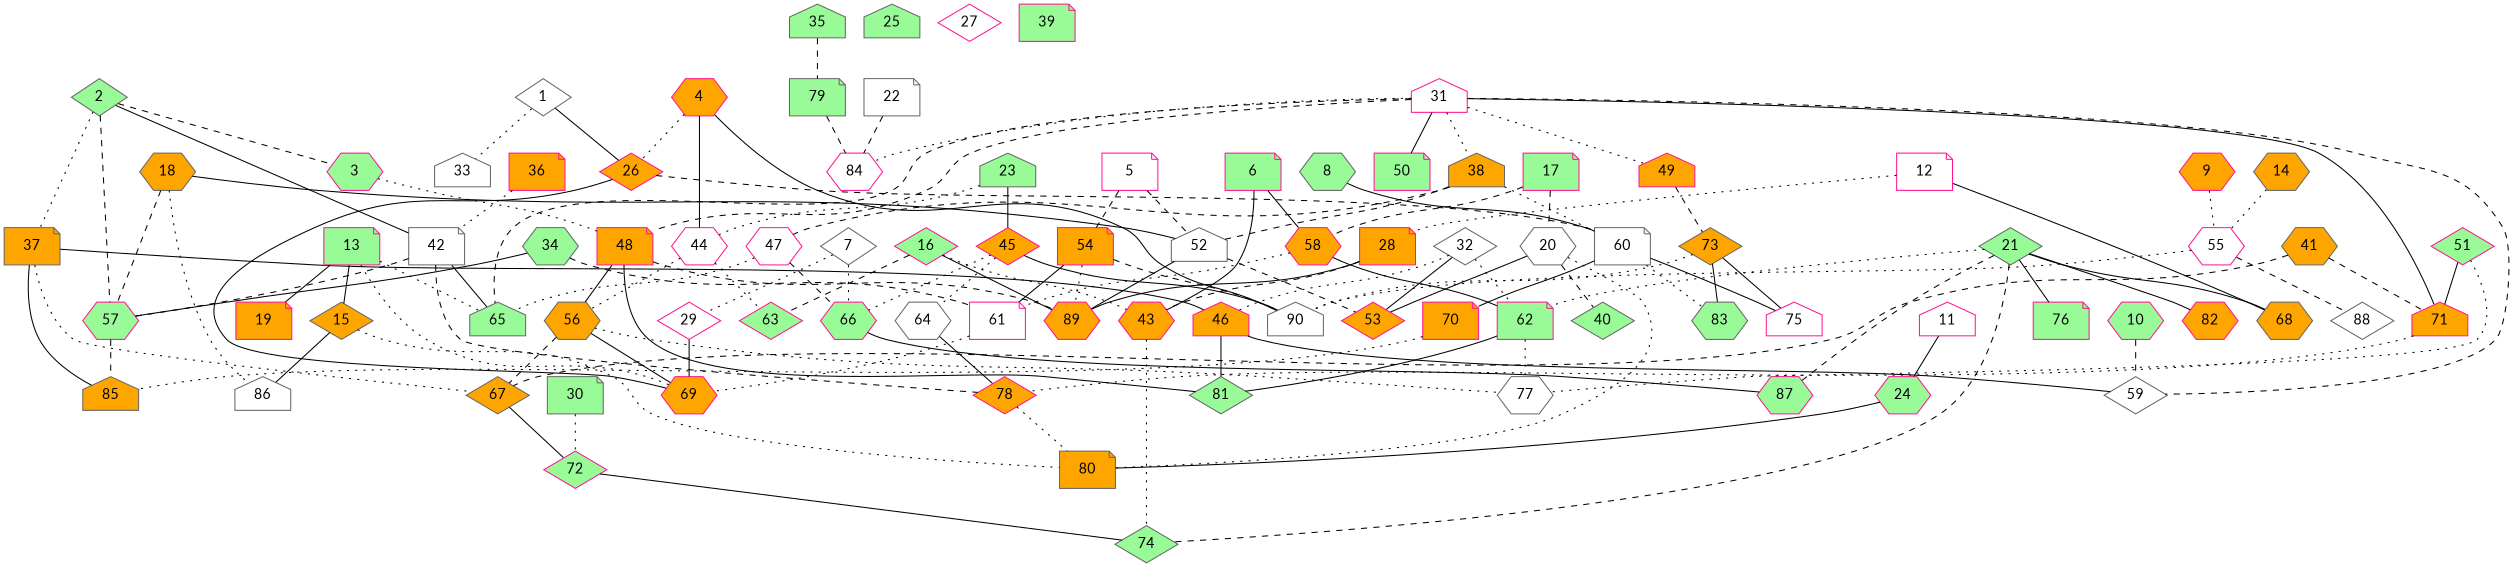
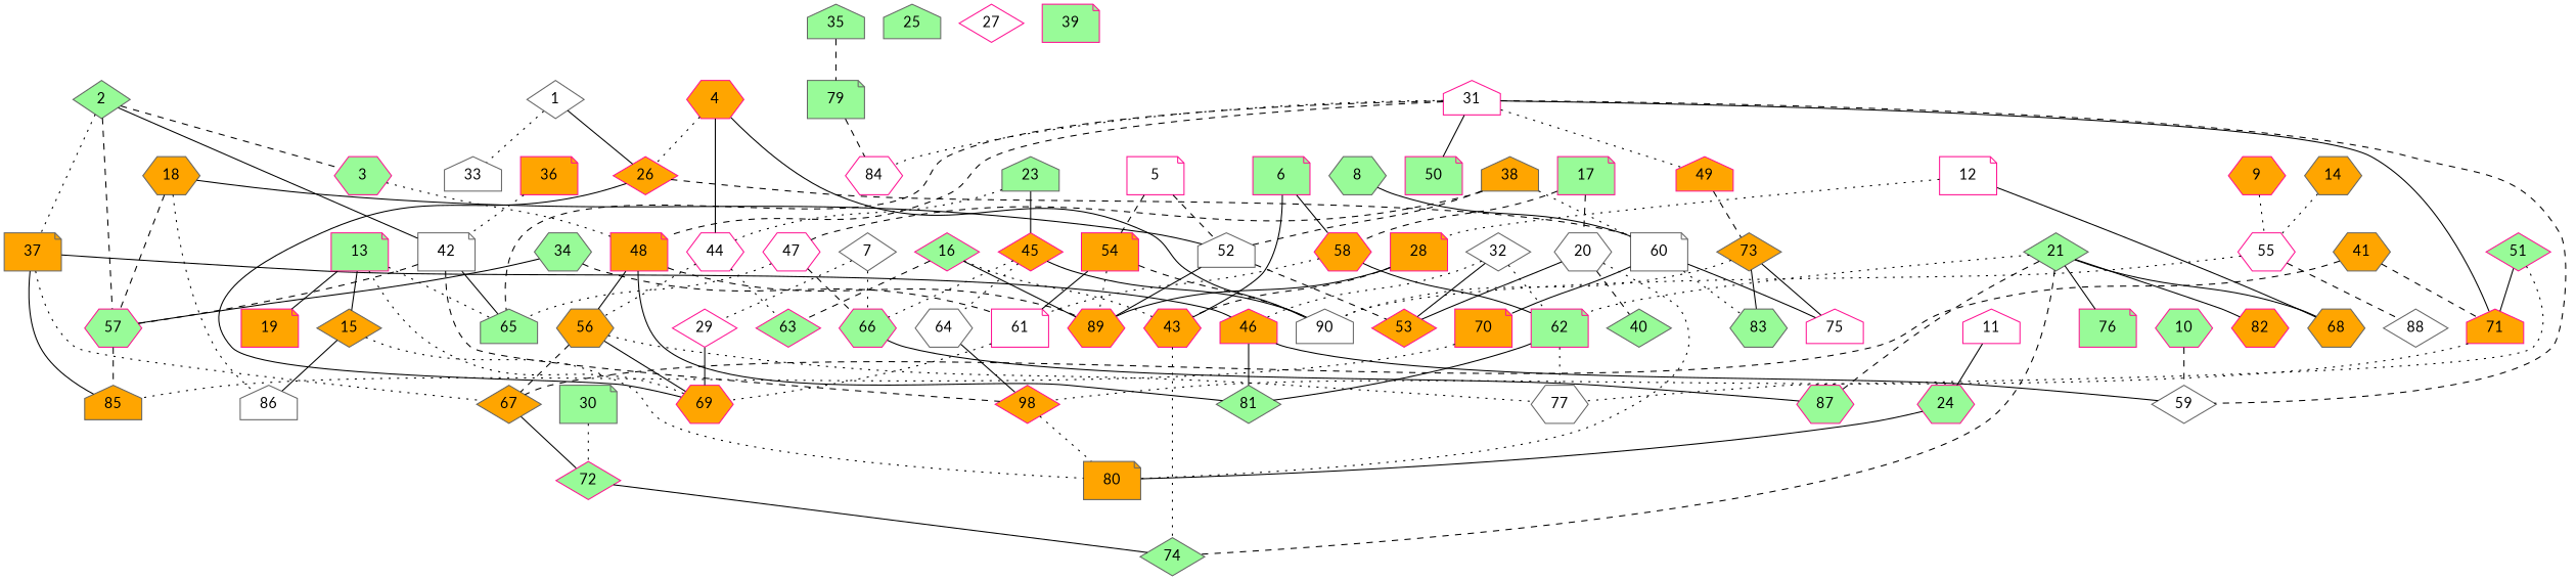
  graph {
    fontname=Lato
    node [color=deeppink fillcolor=orange fontname=Lato shape=hexagon style=filled]
    edge [fontname=Lato style=solid]
    1 [color=gray40 fillcolor=white shape=diamond]
    26 [shape=diamond]
    33 [color=gray40 fillcolor=white shape=house]
    60 [color=gray40 fillcolor=white shape=note]
    69
    2 [color=gray40 fillcolor=palegreen shape=diamond]
    3 [fillcolor=palegreen]
    37 [color=gray40 shape=note]
    42 [color=gray40 fillcolor=white shape=note]
    57 [fillcolor=palegreen]
    48 [shape=note]
    46 [shape=house]
    67 [color=gray40 shape=diamond]
    85 [color=gray40 shape=house]
    65 [color=gray40 fillcolor=palegreen shape=house]
-   78 [shape=diamond]
+   78 [shape=diamond label=98]
    89
    56 [color=gray40]
    81 [color=gray40 fillcolor=palegreen shape=diamond]
    4
    44 [fillcolor=white]
    90 [color=gray40 fillcolor=white shape=house]
    63 [fillcolor=palegreen shape=diamond]
    5 [fillcolor=white shape=note]
    52 [color=gray40 fillcolor=white shape=house]
    54 [shape=note]
    53 [shape=diamond]
    61 [fillcolor=white shape=note]
    6 [fillcolor=palegreen shape=note]
    43
    58
    74 [color=gray40 fillcolor=palegreen shape=diamond]
    62 [fillcolor=palegreen shape=note]
    7 [color=gray40 fillcolor=white shape=diamond]
    29 [fillcolor=white shape=diamond]
    66 [fillcolor=palegreen]
    87 [fillcolor=palegreen]
    8 [color=gray40 fillcolor=palegreen]
    70 [shape=note]
    75 [fillcolor=white shape=house]
    83 [color=gray40 fillcolor=palegreen]
    55 [fillcolor=white]
    9
    88 [color=gray40 fillcolor=white shape=diamond]
    10 [fillcolor=palegreen]
    59 [color=gray40 fillcolor=white shape=diamond]
    11 [fillcolor=white shape=house]
    24 [fillcolor=palegreen]
    80 [color=gray40 shape=note]
    12 [fillcolor=white shape=note]
    28 [shape=note]
    68 [color=gray40]
    13 [fillcolor=palegreen shape=note]
    15 [color=gray40 shape=diamond]
    19 [shape=note]
    86 [color=gray40 fillcolor=white shape=house]
    14 [color=gray40]
    16 [fillcolor=palegreen shape=diamond]
    17 [fillcolor=palegreen shape=note]
    20 [color=gray40 fillcolor=white]
    40 [color=gray40 fillcolor=palegreen shape=diamond]
    18 [color=gray40]
    21 [color=gray40 fillcolor=palegreen shape=diamond]
    76 [fillcolor=palegreen shape=note]
    82
    77 [color=gray40 fillcolor=white]
-   22 [color=gray40 fillcolor=white shape=note]
    84 [fillcolor=white]
    23 [color=gray40 fillcolor=palegreen shape=house]
    45 [shape=diamond]
    64 [color=gray40 fillcolor=white]
    25 [color=gray40 fillcolor=palegreen shape=house]
    27 [fillcolor=white shape=diamond]
    30 [color=gray40 fillcolor=palegreen shape=note]
    72 [fillcolor=palegreen shape=diamond]
    31 [fillcolor=white shape=house]
    38 [color=gray40 shape=house]
    49 [shape=house]
    50 [fillcolor=palegreen shape=note]
    71 [shape=house]
    47 [fillcolor=white]
    73 [color=gray40 shape=diamond]
    32 [color=gray40 fillcolor=white shape=diamond]
    34 [color=gray40 fillcolor=palegreen]
    35 [color=gray40 fillcolor=palegreen shape=house]
    79 [color=gray40 fillcolor=palegreen shape=note]
    36 [shape=note]
    39 [fillcolor=palegreen shape=note]
    41 [color=gray40]
    51 [fillcolor=palegreen shape=diamond]
    1 -- 26
    1 -- 33 [style=dotted]
    26 -- 60 [style=dashed]
    26 -- 69
    60 -- 70
    60 -- 75
    60 -- 83 [style=dotted]
    2 -- 3 [style=dashed]
    2 -- 37 [style=dotted]
    2 -- 42
    2 -- 57 [style=dashed]
    3 -- 48 [style=dotted]
    37 -- 46
    37 -- 67 [style=dotted]
    37 -- 85
    42 -- 57 [style=dashed]
    42 -- 65
    42 -- 78 [style=dashed]
    57 -- 85 [style=dashed]
    48 -- 89 [style=dashed]
    48 -- 56
    48 -- 81
    46 -- 81
    46 -- 59
    67 -- 72
    78 -- 80 [style=dotted]
    56 -- 69
    56 -- 67 [style=dashed]
    56 -- 77 [style=dotted]
    4 -- 26 [style=dotted]
    4 -- 44
    4 -- 90
    44 -- 56 [style=dotted]
    44 -- 63 [style=dotted]
    5 -- 52 [style=dashed]
    5 -- 54 [style=dashed]
    52 -- 89
    52 -- 53 [style=dashed]
    54 -- 89 [style=dotted]
    54 -- 90 [style=dashed]
    54 -- 61
    61 -- 69 [style=dotted]
    6 -- 43
    6 -- 58
    43 -- 74 [style=dotted]
    58 -- 61 [style=dotted]
    58 -- 62
    62 -- 81
    62 -- 77 [style=dotted]
    7 -- 29 [style=dotted]
    7 -- 66 [style=dotted]
    29 -- 69
    66 -- 87
    8 -- 60
    70 -- 85 [style=dotted]
    55 -- 90 [style=dotted]
    55 -- 88 [style=dashed]
    9 -- 55 [style=dotted]
    10 -- 59 [style=dashed]
    11 -- 24
    24 -- 80
    12 -- 28 [style=dotted]
    12 -- 68
    28 -- 89
    28 -- 43 [style=dashed]
    13 -- 69 [style=dotted]
    13 -- 65 [style=dotted]
    13 -- 15
    13 -- 19
    15 -- 80 [style=dotted]
    15 -- 86
    14 -- 55 [style=dotted]
    16 -- 89
    16 -- 63 [style=dashed]
    16 -- 43 [style=dotted]
    17 -- 58 [style=dashed]
    17 -- 20 [style=dashed]
    20 -- 53
    20 -- 80 [style=dotted]
    20 -- 40 [style=dashed]
    18 -- 57 [style=dashed]
    18 -- 52
    18 -- 86 [style=dotted]
    21 -- 74 [style=dashed]
    21 -- 62 [style=dotted]
    21 -- 87 [style=dashed]
    21 -- 68
    21 -- 76
    21 -- 82
-   22 -- 84 [style=dashed]
    23 -- 44 [style=dotted]
    23 -- 45
    45 -- 90
    45 -- 66 [style=dotted]
    45 -- 64 [style=dotted]
    64 -- 78
    30 -- 72 [style=dotted]
    72 -- 74
    31 -- 48 [style=dashed]
    31 -- 65 [style=dashed]
    31 -- 59 [style=dashed]
    31 -- 84 [style=dotted]
-   31 -- 38 [style=dotted]
    31 -- 49 [style=dotted]
    31 -- 50
    31 -- 71
    38 -- 60 [style=dotted]
    38 -- 52 [style=dashed]
    38 -- 47 [style=dashed]
    49 -- 73 [style=dashed]
    71 -- 78 [style=dotted]
    47 -- 65 [style=dotted]
    47 -- 66 [style=dashed]
    73 -- 90 [style=dotted]
    73 -- 75
    73 -- 83
    32 -- 46 [style=dotted]
    32 -- 53
    32 -- 62 [style=dotted]
    34 -- 57
    34 -- 61 [style=dashed]
    35 -- 79 [style=dashed]
    79 -- 84 [style=dashed]
    36 -- 42 [style=dotted]
    41 -- 67 [style=dashed]
    41 -- 71 [style=dashed]
    51 -- 77 [style=dotted]
    51 -- 71
  }
